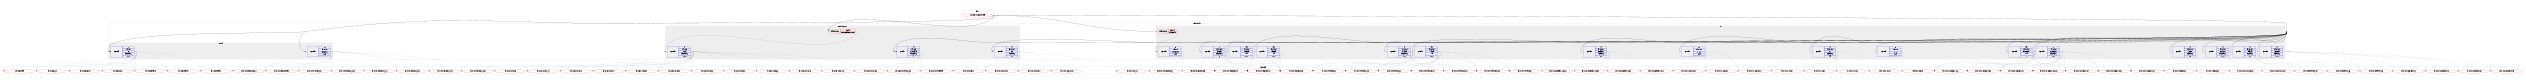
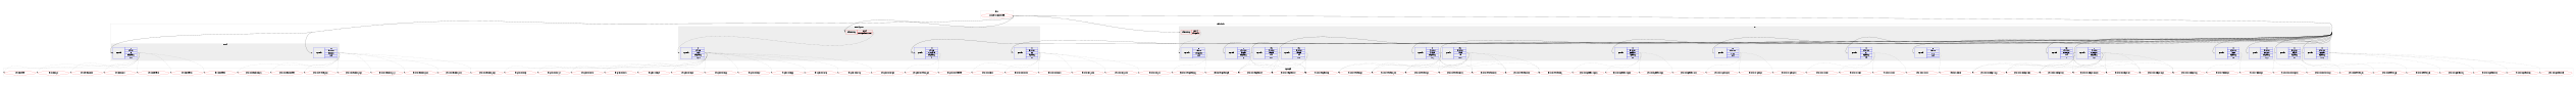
  digraph {
    compound=true
    concentrate=true
    fontname=Helvetica
    fontsize=10
    newrank=true
    rankdir=TB
    ranksep=1.5
    node [color=red fontname=Helvetica fontsize=10]
    edge [arrowhead=vee headport=w style=dotted tailport=e weight=100]
    n1 [label="sys-cluster/swift-2019.1.9999" width=4]
    n2 [color=blue label=<<TABLE BORDER="0" CELLBORDER="1" CELLSPACING="0" CELLPADDING="4" WIDTH="220"><TR><TD ROWSPAN="6" CELLPADDING="30">pack_dep</TD></TR><TR><TD WIDTH="110">no</TD></TR><TR><TD>dev-python</TD></TR><TR><TD>setuptools</TD></TR><TR><TD>none</TD></TR><TR><TD></TD></TR></TABLE>> shape=none]
    n3 [color=blue label=<<TABLE BORDER="0" CELLBORDER="1" CELLSPACING="0" CELLPADDING="4" WIDTH="220"><TR><TD ROWSPAN="6" CELLPADDING="30">pack_dep</TD></TR><TR><TD WIDTH="110">no</TD></TR><TR><TD>dev-vcs</TD></TR><TR><TD>git</TD></TR><TR><TD>greaterequal</TD></TR><TR><TD>1.8.2.1</TD></TR></TABLE>> shape=none]
    n4 [color=blue label=<<TABLE BORDER="0" CELLBORDER="1" CELLSPACING="0" CELLPADDING="4" WIDTH="220"><TR><TD ROWSPAN="6" CELLPADDING="30">pack_dep</TD></TR><TR><TD WIDTH="110">no</TD></TR><TR><TD>dev-lang</TD></TR><TR><TD>python</TD></TR><TR><TD>greaterequal</TD></TR><TR><TD>2.7.5-r2</TD></TR></TABLE>> shape=none]
    n5 [label=<<TABLE BORDER="0" CELLBORDER="1" CELLSPACING="0" CELLPADDING="4"><TR><TD ROWSPAN="3" CELLPADDING="10">use_conditional</TD></TR><TR><TD>positive</TD></TR><TR><TD>python_targets_python2_7</TD></TR></TABLE>> shape=none]
    n6 [color=blue label=<<TABLE BORDER="0" CELLBORDER="1" CELLSPACING="0" CELLPADDING="4" WIDTH="220"><TR><TD ROWSPAN="6" CELLPADDING="30">pack_dep</TD></TR><TR><TD WIDTH="110">no</TD></TR><TR><TD>dev-lang</TD></TR><TR><TD>python-exec</TD></TR><TR><TD>greaterequal</TD></TR><TR><TD>2</TD></TR></TABLE>> shape=none]
    n7 [color=blue label=<<TABLE BORDER="0" CELLBORDER="1" CELLSPACING="0" CELLPADDING="4" WIDTH="220"><TR><TD ROWSPAN="6" CELLPADDING="30">pack_dep</TD></TR><TR><TD WIDTH="110">no</TD></TR><TR><TD>dev-python</TD></TR><TR><TD>pbr</TD></TR><TR><TD>greaterequal</TD></TR><TR><TD>1.8.0</TD></TR></TABLE>> shape=none]
    n8 [color=blue label=<<TABLE BORDER="0" CELLBORDER="1" CELLSPACING="0" CELLPADDING="4" WIDTH="220"><TR><TD ROWSPAN="6" CELLPADDING="30">pack_dep</TD></TR><TR><TD WIDTH="110">no</TD></TR><TR><TD>net-misc</TD></TR><TR><TD>memcached</TD></TR><TR><TD>none</TD></TR><TR><TD></TD></TR></TABLE>> shape=none]
    n9 [label=<<TABLE BORDER="0" CELLBORDER="1" CELLSPACING="0" CELLPADDING="4"><TR><TD ROWSPAN="3" CELLPADDING="10">use_conditional</TD></TR><TR><TD>positive</TD></TR><TR><TD>memcached</TD></TR></TABLE>> shape=none]
    n10 [color=blue label=<<TABLE BORDER="0" CELLBORDER="1" CELLSPACING="0" CELLPADDING="4" WIDTH="220"><TR><TD ROWSPAN="6" CELLPADDING="30">pack_dep</TD></TR><TR><TD WIDTH="110">no</TD></TR><TR><TD>dev-python</TD></TR><TR><TD>PyECLib</TD></TR><TR><TD>greaterequal</TD></TR><TR><TD>1.3.1</TD></TR></TABLE>> shape=none]
    n11 [color=blue label=<<TABLE BORDER="0" CELLBORDER="1" CELLSPACING="0" CELLPADDING="4" WIDTH="220"><TR><TD ROWSPAN="6" CELLPADDING="30">pack_dep</TD></TR><TR><TD WIDTH="110">no</TD></TR><TR><TD>dev-python</TD></TR><TR><TD>cryptography</TD></TR><TR><TD>greaterequal</TD></TR><TR><TD>1.6.0</TD></TR></TABLE>> shape=none]
    n12 [color=blue label=<<TABLE BORDER="0" CELLBORDER="1" CELLSPACING="0" CELLPADDING="4" WIDTH="220"><TR><TD ROWSPAN="6" CELLPADDING="30">pack_dep</TD></TR><TR><TD WIDTH="110">no</TD></TR><TR><TD>dev-python</TD></TR><TR><TD>dnspython</TD></TR><TR><TD>greaterequal</TD></TR><TR><TD>1.14.0</TD></TR></TABLE>> shape=none]
    n13 [color=blue label=<<TABLE BORDER="0" CELLBORDER="1" CELLSPACING="0" CELLPADDING="4" WIDTH="220"><TR><TD ROWSPAN="6" CELLPADDING="30">pack_dep</TD></TR><TR><TD WIDTH="110">no</TD></TR><TR><TD>dev-python</TD></TR><TR><TD>eventlet</TD></TR><TR><TD>greaterequal</TD></TR><TR><TD>0.17.4</TD></TR></TABLE>> shape=none]
    n14 [color=blue label=<<TABLE BORDER="0" CELLBORDER="1" CELLSPACING="0" CELLPADDING="4" WIDTH="220"><TR><TD ROWSPAN="6" CELLPADDING="30">pack_dep</TD></TR><TR><TD WIDTH="110">no</TD></TR><TR><TD>dev-python</TD></TR><TR><TD>greenlet</TD></TR><TR><TD>greaterequal</TD></TR><TR><TD>0.3.1</TD></TR></TABLE>> shape=none]
    n15 [color=blue label=<<TABLE BORDER="0" CELLBORDER="1" CELLSPACING="0" CELLPADDING="4" WIDTH="220"><TR><TD ROWSPAN="6" CELLPADDING="30">pack_dep</TD></TR><TR><TD WIDTH="110">no</TD></TR><TR><TD>dev-python</TD></TR><TR><TD>ipaddress</TD></TR><TR><TD>greaterequal</TD></TR><TR><TD>1.0.16</TD></TR></TABLE>> shape=none]
    n16 [color=blue label=<<TABLE BORDER="0" CELLBORDER="1" CELLSPACING="0" CELLPADDING="4" WIDTH="220"><TR><TD ROWSPAN="6" CELLPADDING="30">pack_dep</TD></TR><TR><TD WIDTH="110">weak</TD></TR><TR><TD>dev-python</TD></TR><TR><TD>netifaces</TD></TR><TR><TD>tilde</TD></TR><TR><TD>0.10.0</TD></TR></TABLE>> shape=none]
    n17 [color=blue label=<<TABLE BORDER="0" CELLBORDER="1" CELLSPACING="0" CELLPADDING="4" WIDTH="220"><TR><TD ROWSPAN="6" CELLPADDING="30">pack_dep</TD></TR><TR><TD WIDTH="110">no</TD></TR><TR><TD>dev-python</TD></TR><TR><TD>netifaces</TD></TR><TR><TD>greaterequal</TD></TR><TR><TD>0.5</TD></TR></TABLE>> shape=none]
    n18 [color=blue label=<<TABLE BORDER="0" CELLBORDER="1" CELLSPACING="0" CELLPADDING="4" WIDTH="220"><TR><TD ROWSPAN="6" CELLPADDING="30">pack_dep</TD></TR><TR><TD WIDTH="110">no</TD></TR><TR><TD>dev-python</TD></TR><TR><TD>pastedeploy</TD></TR><TR><TD>greaterequal</TD></TR><TR><TD>1.3.3</TD></TR></TABLE>> shape=none]
    n19 [color=blue label=<<TABLE BORDER="0" CELLBORDER="1" CELLSPACING="0" CELLPADDING="4" WIDTH="220"><TR><TD ROWSPAN="6" CELLPADDING="30">pack_dep</TD></TR><TR><TD WIDTH="110">no</TD></TR><TR><TD>dev-python</TD></TR><TR><TD>pyxattr</TD></TR><TR><TD>none</TD></TR><TR><TD></TD></TR></TABLE>> shape=none]
    n20 [color=blue label=<<TABLE BORDER="0" CELLBORDER="1" CELLSPACING="0" CELLPADDING="4" WIDTH="220"><TR><TD ROWSPAN="6" CELLPADDING="30">pack_dep</TD></TR><TR><TD WIDTH="110">no</TD></TR><TR><TD>dev-python</TD></TR><TR><TD>six</TD></TR><TR><TD>greaterequal</TD></TR><TR><TD>1.9.0</TD></TR></TABLE>> shape=none]
    n21 [color=blue label=<<TABLE BORDER="0" CELLBORDER="1" CELLSPACING="0" CELLPADDING="4" WIDTH="220"><TR><TD ROWSPAN="6" CELLPADDING="30">pack_dep</TD></TR><TR><TD WIDTH="110">no</TD></TR><TR><TD>net-misc</TD></TR><TR><TD>rsync</TD></TR><TR><TD>none</TD></TR><TR><TD></TD></TR></TABLE>> shape=none]
    n22 [color=blue label=<<TABLE BORDER="0" CELLBORDER="1" CELLSPACING="0" CELLPADDING="4" WIDTH="220"><TR><TD ROWSPAN="6" CELLPADDING="30">pack_dep</TD></TR><TR><TD WIDTH="110">weak</TD></TR><TR><TD>dev-python</TD></TR><TR><TD>cryptography</TD></TR><TR><TD>tilde</TD></TR><TR><TD>2.0</TD></TR></TABLE>> shape=none]
    n23 [color=blue label=<<TABLE BORDER="0" CELLBORDER="1" CELLSPACING="0" CELLPADDING="4" WIDTH="220"><TR><TD ROWSPAN="6" CELLPADDING="30">pack_dep</TD></TR><TR><TD WIDTH="110">weak</TD></TR><TR><TD>dev-python</TD></TR><TR><TD>eventlet</TD></TR><TR><TD>tilde</TD></TR><TR><TD>0.23.0</TD></TR></TABLE>> shape=none]
    n24 [color=blue label=<<TABLE BORDER="0" CELLBORDER="1" CELLSPACING="0" CELLPADDING="4" WIDTH="220"><TR><TD ROWSPAN="6" CELLPADDING="30">pack_dep</TD></TR><TR><TD WIDTH="110">weak</TD></TR><TR><TD>dev-python</TD></TR><TR><TD>netifaces</TD></TR><TR><TD>tilde</TD></TR><TR><TD>0.10.1</TD></TR></TABLE>> shape=none]
    n25 [label="dev-python/setuptools-36.7.2" width=4]
    n26 [label="dev-python/setuptools-40.6.3" width=4]
    n27 [label="dev-python/setuptools-41.1.0" width=4]
    n28 [label="dev-python/setuptools-41.2.0" width=4]
    n29 [label="dev-python/setuptools-41.4.0" width=4]
    n30 [label="dev-python/setuptools-41.5.0" width=4]
    n31 [label="dev-python/eventlet-41.5.1" width=4]
    n32 [label="dev-python/setuptools-9999" width=4]
    n33 [label="dev-python/pastedeploy-1.5.2" width=4]
    n34 [label="dev-python/pastedeploy-1.5.2-r1" width=4]
    n35 [label="dev-python/pastedeploy-1.5.2-r2" width=4]
    n36 [label="dev-python/pastedeploy-2.0.1" width=4]
    n37 [label="dev-vcs/git-2.21.0" width=4]
-   n38 [label="dev-vcs/git-2.23.0-r1" width=4]
+   n38 [label="dev-vcs/exec-2.23.0-r1" width=4]
    n39 [label="dev-vcs/git-2.24.0" width=4]
    n40 [label="dev-vcs/git-9999" width=4]
    n41 [label="dev-vcs/git-9999-r1" width=4]
    n42 [label="dev-vcs/git-9999-r2" width=4]
    n43 [label="dev-vcs/git-9999-r3" width=4]
    n44 [label="dev-lang/python-2.7.15" width=4]
    n45 [label="dev-lang/python-2.7.16" width=4]
    n46 [label="dev-lang/python-3.5.5" width=4]
    n47 [label="dev-lang/python-3.5.7" width=4]
    n48 [label="dev-lang/python-3.6.5" width=4]
    n49 [label="dev-lang/python-3.6.8" width=4]
    n50 [label="dev-lang/python-3.6.9" width=4]
    n51 [label="dev-lang/python-3.7.2" width=4]
    n52 [label="dev-lang/python-3.7.3" width=4]
    n53 [label="dev-lang/python-3.7.4-r7" width=4]
    n54 [label="dev-lang/python-3.7.5" width=4]
    n55 [label="dev-lang/python-3.7.5-r1" width=4]
    n56 [label="dev-lang/python-exec-2.4.6-r1" width=4]
    n57 [label="dev-lang/python-exec-9999" width=4]
    n58 [label="dev-python/pbr-0.8.2-r1" width=4]
    n59 [label="dev-python/pbr-1.10.0-r1" width=4]
    n60 [label="dev-python/pbr-3.1.1" width=4]
    n61 [label="dev-python/pbr-4.1.1" width=4]
-   n63 [label="dev-python/lang-4.2.0-r2" width=4]
+   n62 [label="dev-python/pbr-4.2.0-r1" width=4]
+   n63 [label="dev-python/pbr-4.2.0-r2" width=4]
    n64 [label="net-python/memcached-1.5.14" width=4]
    n65 [label="net-misc/memcached-1.5.19" width=4]
    n66 [label="dev-python/PyECLib-1.5.0" width=4]
    n67 [label="dev-python/PyECLib-1.6.0" width=4]
    n68 [label="dev-python/cryptography-2.2.2-r1" width=4]
    n69 [label="dev-python/cryptography-2.3" width=4]
    n70 [label="dev-python/cryptography-2.3.1" width=4]
    n71 [label="dev-python/cryptography-2.4.2" width=4]
    n72 [label="dev-python/cryptography-2.5" width=4]
    n73 [label="dev-python/cryptography-2.6.1" width=4]
    n74 [label="dev-python/cryptography-2.7" width=4]
    n75 [label="dev-python/dnspython-1.15.0-r1" width=4]
    n76 [label="dev-python/dnspython-1.16.0" width=4]
    n77 [label="dev-python/eventlet-0.18.4" width=4]
    n78 [label="dev-python/eventlet-0.20.0-r1" width=4]
    n79 [label="dev-python/eventlet-0.20.1-r1" width=4]
    n80 [label="dev-python/eventlet-0.21.0-r1" width=4]
    n81 [label="dev-python/eventlet-0.24.1" width=4]
    n82 [label="dev-python/eventlet-0.24.1-r1" width=4]
    n83 [label="dev-python/eventlet-0.25.1" width=4]
    n84 [label="dev-python/greenlet-0.4.12" width=4]
    n85 [label="dev-python/greenlet-0.4.13" width=4]
    n86 [label="dev-python/greenlet-0.4.15" width=4]
    n87 [label="dev-python/ipaddress-1.0.14" width=4]
    n88 [label="dev-python/ipaddress-1.0.18" width=4]
    n89 [label="dev-python/ipaddress-1.0.19" width=4]
    n90 [label="dev-python/ipaddress-1.0.22" width=4]
    n91 [label="dev-python/netifaces-0.10.6" width=4]
    n92 [label="dev-python/netifaces-0.10.7" width=4]
    n93 [label="dev-python/netifaces-0.10.9" width=4]
    n94 [label="dev-python/pyxattr-0.6.0-r1" width=4]
    n95 [label="dev-python/pyxattr-0.6.1" width=4]
    n96 [label="dev-python/pyxattr-0.6.1-r1" width=4]
    n97 [label="dev-python/six-1.10.0" width=4]
    n98 [label="dev-python/six-1.11.0" width=4]
    n99 [label="dev-python/six-1.12.0" width=4]
    n100 [label="dev-python/six-1.13.0" width=4]
    n101 [label="net-misc/rsync-3.1.3" width=4]
    subgraph cluster_1 {
      color=gray
      label=<<i>ebuild</i>>
      rank=same
      n1
    }
    subgraph cluster_2 {
      color=gray
      label=<<i>dependencies</i>>
      subgraph cluster_3 {
        color=gray
        fillcolor="#eeeeee"
        label=<<i>compile</i>>
        style=filled
        subgraph sub_4 {
          color=gray
          fillcolor="#eeeeee"
          label=<<i>compile</i>>
          style=filled
          n2
        }
        subgraph sub_5 {
          color=gray
          fillcolor="#eeeeee"
          label=<<i>compile</i>>
          style=filled
          n3
        }
      }
      subgraph cluster_6 {
        color=gray
        fillcolor="#eeeeee"
        label=<<i>compile and run</i>>
        style=filled
        subgraph sub_7 {
          color=gray
          fillcolor="#eeeeee"
          label=<<i>compile and run</i>>
          style=filled
          n5
          subgraph sub_8 {
            color=gray
            fillcolor="#eeeeee"
            label=<<i>compile and run</i>>
            style=filled
            n4
          }
        }
        subgraph sub_9 {
          color=gray
          fillcolor="#eeeeee"
          label=<<i>compile and run</i>>
          style=filled
          n6
        }
        subgraph sub_10 {
          color=gray
          fillcolor="#eeeeee"
          label=<<i>compile and run</i>>
          style=filled
          n7
        }
      }
      subgraph cluster_11 {
        color=gray
        fillcolor="#eeeeee"
        label=<<i>run</i>>
        style=filled
        subgraph sub_12 {
          color=gray
          fillcolor="#eeeeee"
          label=<<i>run</i>>
          style=filled
          n9
          subgraph sub_13 {
            color=gray
            fillcolor="#eeeeee"
            label=<<i>run</i>>
            style=filled
            n8
          }
        }
        subgraph sub_14 {
          color=gray
          fillcolor="#eeeeee"
          label=<<i>run</i>>
          style=filled
          n10
        }
        subgraph sub_15 {
          color=gray
          fillcolor="#eeeeee"
          label=<<i>run</i>>
          style=filled
          n11
        }
        subgraph sub_16 {
          color=gray
          fillcolor="#eeeeee"
          label=<<i>run</i>>
          style=filled
          n12
        }
        subgraph sub_17 {
          color=gray
          fillcolor="#eeeeee"
          label=<<i>run</i>>
          style=filled
          n13
        }
        subgraph sub_18 {
          color=gray
          fillcolor="#eeeeee"
          label=<<i>run</i>>
          style=filled
          n14
        }
        subgraph sub_19 {
          color=gray
          fillcolor="#eeeeee"
          label=<<i>run</i>>
          style=filled
          n15
        }
        subgraph sub_20 {
          color=gray
          fillcolor="#eeeeee"
          label=<<i>run</i>>
          style=filled
          n16
        }
        subgraph sub_21 {
          color=gray
          fillcolor="#eeeeee"
          label=<<i>run</i>>
          style=filled
          n17
        }
        subgraph sub_22 {
          color=gray
          fillcolor="#eeeeee"
          label=<<i>run</i>>
          style=filled
          n18
        }
        subgraph sub_23 {
          color=gray
          fillcolor="#eeeeee"
          label=<<i>run</i>>
          style=filled
          n19
        }
        subgraph sub_24 {
          color=gray
          fillcolor="#eeeeee"
          label=<<i>run</i>>
          style=filled
          n20
        }
        subgraph sub_25 {
          color=gray
          fillcolor="#eeeeee"
          label=<<i>run</i>>
          style=filled
          n21
        }
        subgraph sub_26 {
          color=gray
          fillcolor="#eeeeee"
          label=<<i>run</i>>
          style=filled
          n22
        }
        subgraph sub_27 {
          color=gray
          fillcolor="#eeeeee"
          label=<<i>run</i>>
          style=filled
          n23
        }
        subgraph sub_28 {
          color=gray
          fillcolor="#eeeeee"
          label=<<i>run</i>>
          style=filled
          n24
        }
      }
    }
    subgraph cluster_29 {
      color=gray
      label=<<i>candidates</i>>
      rank=same
      subgraph sub_30 {
        color=black
        label=<<i>candidates</i>>
        nodesep=1
        rank=same
        n25
        n26
        n27
        n28
        n29
        n30
        n31
        n32
      }
      subgraph sub_31 {
        color=black
        label=<<i>candidates</i>>
        nodesep=1
        rank=same
        n33
        n34
        n35
        n36
      }
      subgraph sub_32 {
        color=black
        label=<<i>candidates</i>>
        nodesep=1
        rank=same
        n37
        n38
        n39
        n40
        n41
        n42
        n43
      }
      subgraph sub_33 {
        color=black
        label=<<i>candidates</i>>
        nodesep=1
        rank=same
        n44
        n45
        n46
        n47
        n48
        n49
        n50
        n51
        n52
        n53
        n54
        n55
      }
      subgraph sub_34 {
        color=black
        label=<<i>candidates</i>>
        nodesep=1
        rank=same
        n56
        n57
      }
      subgraph sub_35 {
        color=black
        label=<<i>candidates</i>>
        nodesep=1
        rank=same
        n58
        n59
        n60
        n61
+       n62
        n63
      }
      subgraph sub_36 {
        color=black
        label=<<i>candidates</i>>
        nodesep=1
        rank=same
        n64
        n65
      }
      subgraph sub_37 {
        color=black
        label=<<i>candidates</i>>
        nodesep=1
        rank=same
        n66
        n67
      }
      subgraph sub_38 {
        color=black
        label=<<i>candidates</i>>
        nodesep=1
        rank=same
        n68
        n69
        n70
        n71
        n72
        n73
        n74
      }
      subgraph sub_39 {
        color=black
        label=<<i>candidates</i>>
        nodesep=1
        rank=same
        n75
        n76
      }
      subgraph sub_40 {
        color=black
        label=<<i>candidates</i>>
        nodesep=1
        rank=same
        n77
        n78
        n79
        n80
        n81
        n82
        n83
      }
      subgraph sub_41 {
        color=black
        label=<<i>candidates</i>>
        nodesep=1
        rank=same
        n84
        n85
        n86
      }
      subgraph sub_42 {
        color=black
        label=<<i>candidates</i>>
        nodesep=1
        rank=same
        n87
        n88
        n89
        n90
      }
      subgraph sub_43 {
        color=black
        label=<<i>candidates</i>>
        nodesep=1
        rank=same
        n91
        n92
        n93
      }
      subgraph sub_44 {
        color=black
        label=<<i>candidates</i>>
        nodesep=1
        rank=same
        n94
        n95
        n96
      }
      subgraph sub_45 {
        color=black
        label=<<i>candidates</i>>
        nodesep=1
        rank=same
        n97
        n98
        n99
        n100
      }
      subgraph sub_46 {
        color=black
        label=<<i>candidates</i>>
        nodesep=1
        rank=same
        n101
      }
      subgraph sub_47 {
        color=black
        label=<<i>candidates</i>>
        nodesep=1
        rank=same
        n68
        n69
        n70
        n71
        n72
        n73
        n74
      }
      subgraph sub_48 {
        color=black
        label=<<i>candidates</i>>
        nodesep=1
        rank=same
        n77
        n78
        n79
        n80
        n81
        n82
        n83
      }
      subgraph sub_49 {
        color=black
        label=<<i>candidates</i>>
        nodesep=1
        rank=same
        n91
        n92
        n93
      }
      subgraph sub_50 {
        color=black
        label=<<i>candidates</i>>
        nodesep=1
        rank=same
        n91
        n92
        n93
      }
    }
    n1 -> n2 [style=solid weight=20]
    n1 -> n3 [style=solid weight=20]
    n1 -> n5 [arrowhead=odotvee style=solid weight=20]
    n1 -> n6 [arrowhead=odotvee style=solid weight=20]
    n1 -> n7 [arrowhead=odotvee style=solid weight=20]
    n1 -> n9 [arrowhead=odot style=solid weight=20]
    n1 -> n10 [arrowhead=odot style=solid weight=20]
    n1 -> n11 [arrowhead=odot style=solid weight=20]
    n1 -> n12 [arrowhead=odot style=solid weight=20]
    n1 -> n13 [arrowhead=odot style=solid weight=20]
    n1 -> n14 [arrowhead=odot style=solid weight=20]
    n1 -> n15 [arrowhead=odot style=solid weight=20]
    n1 -> n16 [arrowhead=odot style=solid weight=20]
    n1 -> n17 [arrowhead=odot style=solid weight=20]
    n1 -> n18 [arrowhead=odot style=solid weight=20]
    n1 -> n19 [arrowhead=odot style=solid weight=20]
    n1 -> n20 [arrowhead=odot style=solid weight=20]
    n1 -> n21 [arrowhead=odot style=solid weight=20]
    n1 -> n22 [arrowhead=odot style=solid weight=20]
    n1 -> n23 [arrowhead=odot style=solid weight=20]
    n1 -> n24 [arrowhead=odot style=solid weight=20]
    n2 -> n25
    n2 -> n26
    n2 -> n27
    n2 -> n28
    n2 -> n29
    n2 -> n30
    n2 -> n31
    n2 -> n32
    n3 -> n37
    n3 -> n38
    n3 -> n39
    n3 -> n40
    n3 -> n41
    n3 -> n42
    n3 -> n43
    n4 -> n44
    n4 -> n45
    n4 -> n46
    n4 -> n47
    n4 -> n48
    n4 -> n49
    n4 -> n50
    n4 -> n51
    n4 -> n52
    n4 -> n53
    n4 -> n54
    n4 -> n55
    n5 -> n4 [style=dashed weight=20]
    n6 -> n56
    n6 -> n57
    n7 -> n58
    n7 -> n59
    n7 -> n60
    n7 -> n61
+   n7 -> n62
    n7 -> n63
    n8 -> n64
    n8 -> n65
    n9 -> n8 [style=dashed weight=20]
    n10 -> n66
    n10 -> n67
    n11 -> n68
    n11 -> n69
    n11 -> n70
    n11 -> n71
    n11 -> n72
    n11 -> n73
    n11 -> n74
    n12 -> n75
    n12 -> n76
    n13 -> n77
    n13 -> n78
    n13 -> n79
    n13 -> n80
    n13 -> n81
    n13 -> n82
    n13 -> n83
    n14 -> n84
    n14 -> n85
    n14 -> n86
    n15 -> n87
    n15 -> n88
    n15 -> n89
    n15 -> n90
    n16 -> n91
    n16 -> n92
    n16 -> n93
    n17 -> n91
    n17 -> n92
    n17 -> n93
    n18 -> n33
    n18 -> n34
    n18 -> n35
    n18 -> n36
    n19 -> n94
    n19 -> n95
    n19 -> n96
    n20 -> n97
    n20 -> n98
    n20 -> n99
    n20 -> n100
    n21 -> n101
    n22 -> n68
    n22 -> n69
    n22 -> n70
    n22 -> n71
    n22 -> n72
    n22 -> n73
    n22 -> n74
    n23 -> n77
    n23 -> n78
    n23 -> n79
    n23 -> n80
    n23 -> n81
    n23 -> n82
    n23 -> n83
    n24 -> n91
    n24 -> n92
    n24 -> n93
  }
